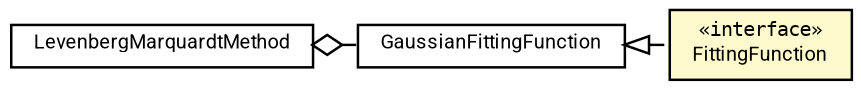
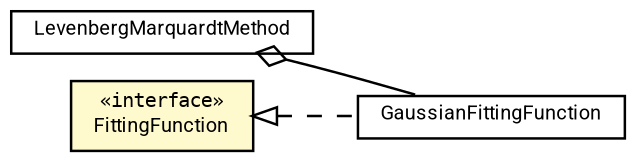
  digraph {
    fontname="DejaVu Sans Mono"
    nodesep=0.15
    rankdir=LR
    ranksep=0.25
    node [fontcolor=black fontname="DejaVu Sans Mono" fontsize=8 margin=0 shape=plaintext]
    edge [color=black dir=back fontname="DejaVu Sans Mono" fontsize=7 labelfontname=Roboto labelfontsize=7]
    n1 [height=0 label=<<table title="de.lmu.ifi.dbs.elki.math.linearalgebra.fitting.LevenbergMarquardtMethod" border="0" cellborder="1" cellspacing="0" cellpadding="2" href="LevenbergMarquardtMethod.html" target="_parent"> 		<tr><td><table border="0" cellspacing="0" cellpadding="1"> 		<tr><td align="center" balign="center"> <font face="Roboto">LevenbergMarquardtMethod</font> </td></tr> 		</table></td></tr> 		</table>> width=0]
    n2 [height=0 label=<<table title="de.lmu.ifi.dbs.elki.math.linearalgebra.fitting.GaussianFittingFunction" border="0" cellborder="1" cellspacing="0" cellpadding="2" href="GaussianFittingFunction.html" target="_parent"> 		<tr><td><table border="0" cellspacing="0" cellpadding="1"> 		<tr><td align="center" balign="center"> <font face="Roboto">GaussianFittingFunction</font> </td></tr> 		</table></td></tr> 		</table>> width=0]
    n3 [height=0 label=<<table title="de.lmu.ifi.dbs.elki.math.linearalgebra.fitting.FittingFunction" border="0" cellborder="1" cellspacing="0" cellpadding="2" bgcolor="lemonChiffon" href="FittingFunction.html" target="_parent"> 		<tr><td><table border="0" cellspacing="0" cellpadding="1"> 		<tr><td align="center" balign="center"> &#171;interface&#187; </td></tr> 		<tr><td align="center" balign="center"> <font face="Roboto">FittingFunction</font> </td></tr> 		</table></td></tr> 		</table>> width=0]
    n1 -> n2 [arrowhead=none arrowtail=ediamond weight=4]
-   n2 -> n3 [arrowtail=empty style=dashed weight=9]
+   n3 -> n2 [arrowtail=empty style=dashed weight=9]
  }
